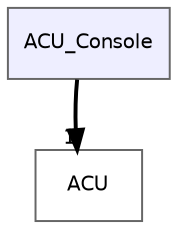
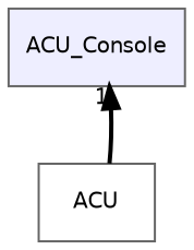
  digraph {
    compound=true
    node [fontname=Helvetica fontsize=10 shape=box color=gray40]
    n1 [fillcolor="#eeeeff" label=ACU_Console pencolor=black style=filled]
    n2 [label=ACU]
-   n1 -> n2 [headlabel=1 labeldistance=1.5 labelfontname=Helvetica labelfontsize=10 color=black style=bold]
+   n2 -> n1 [headlabel=1 labeldistance=1.5 labelfontname=Helvetica labelfontsize=10 color=black style=bold]
  }
